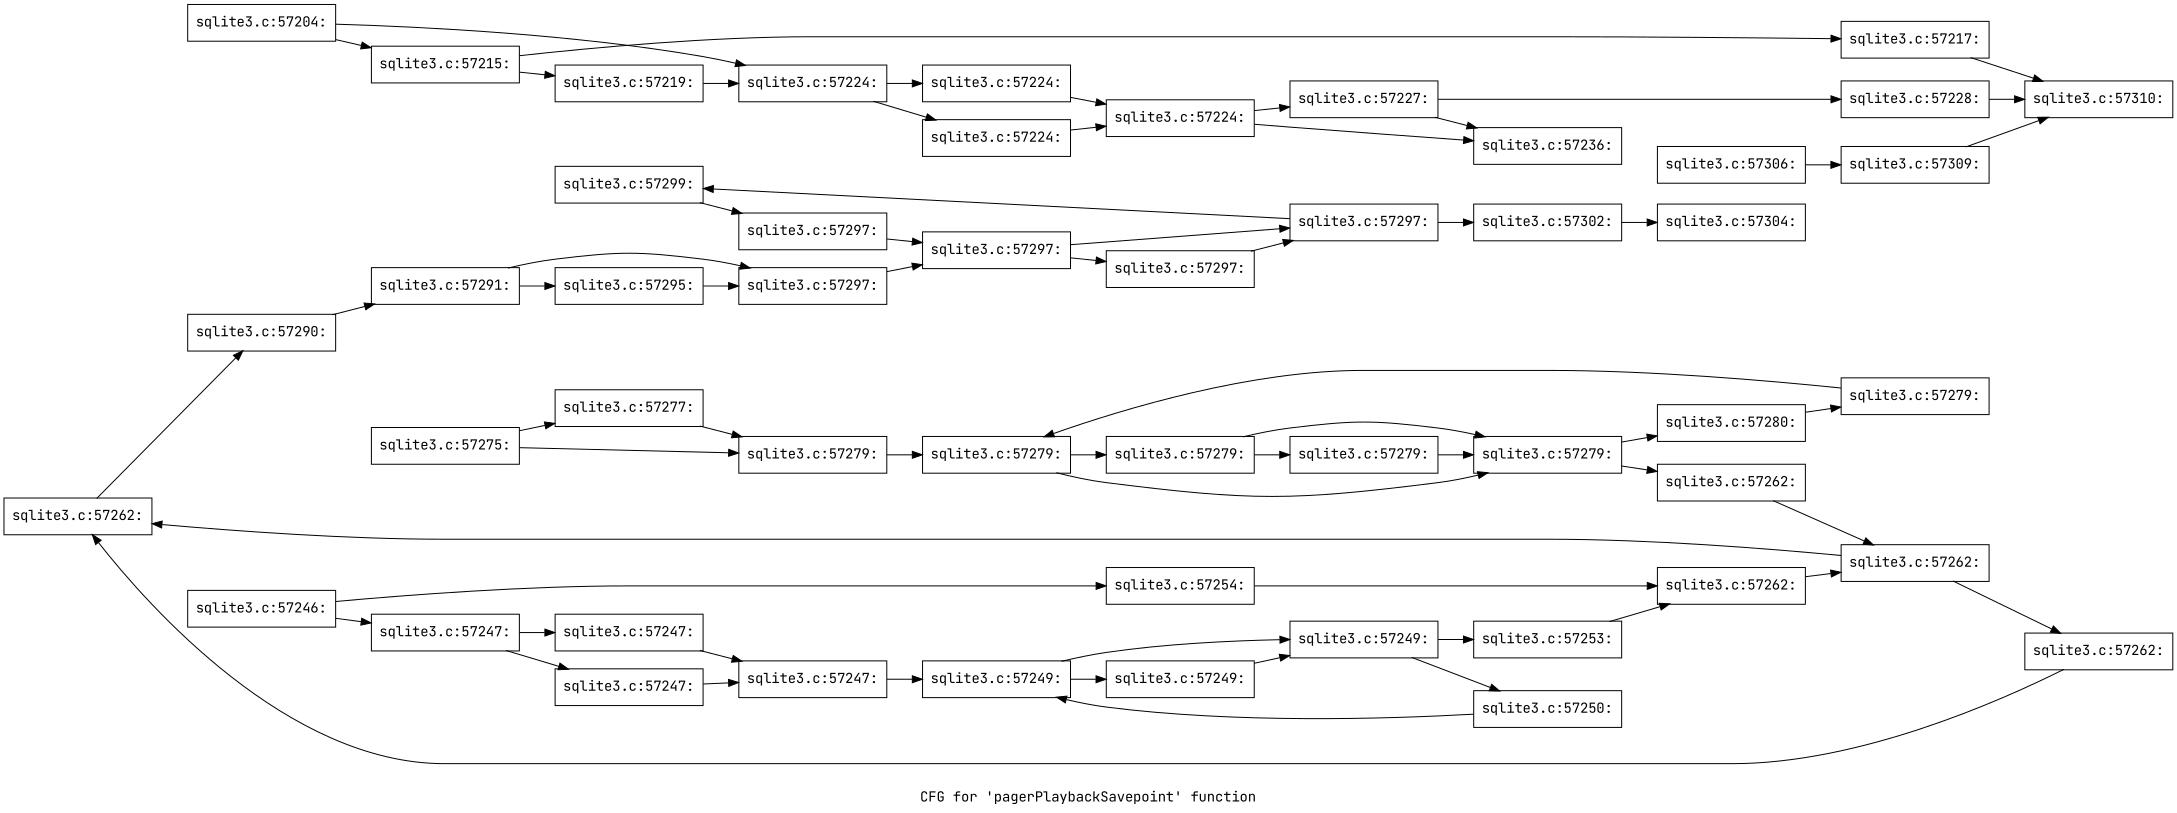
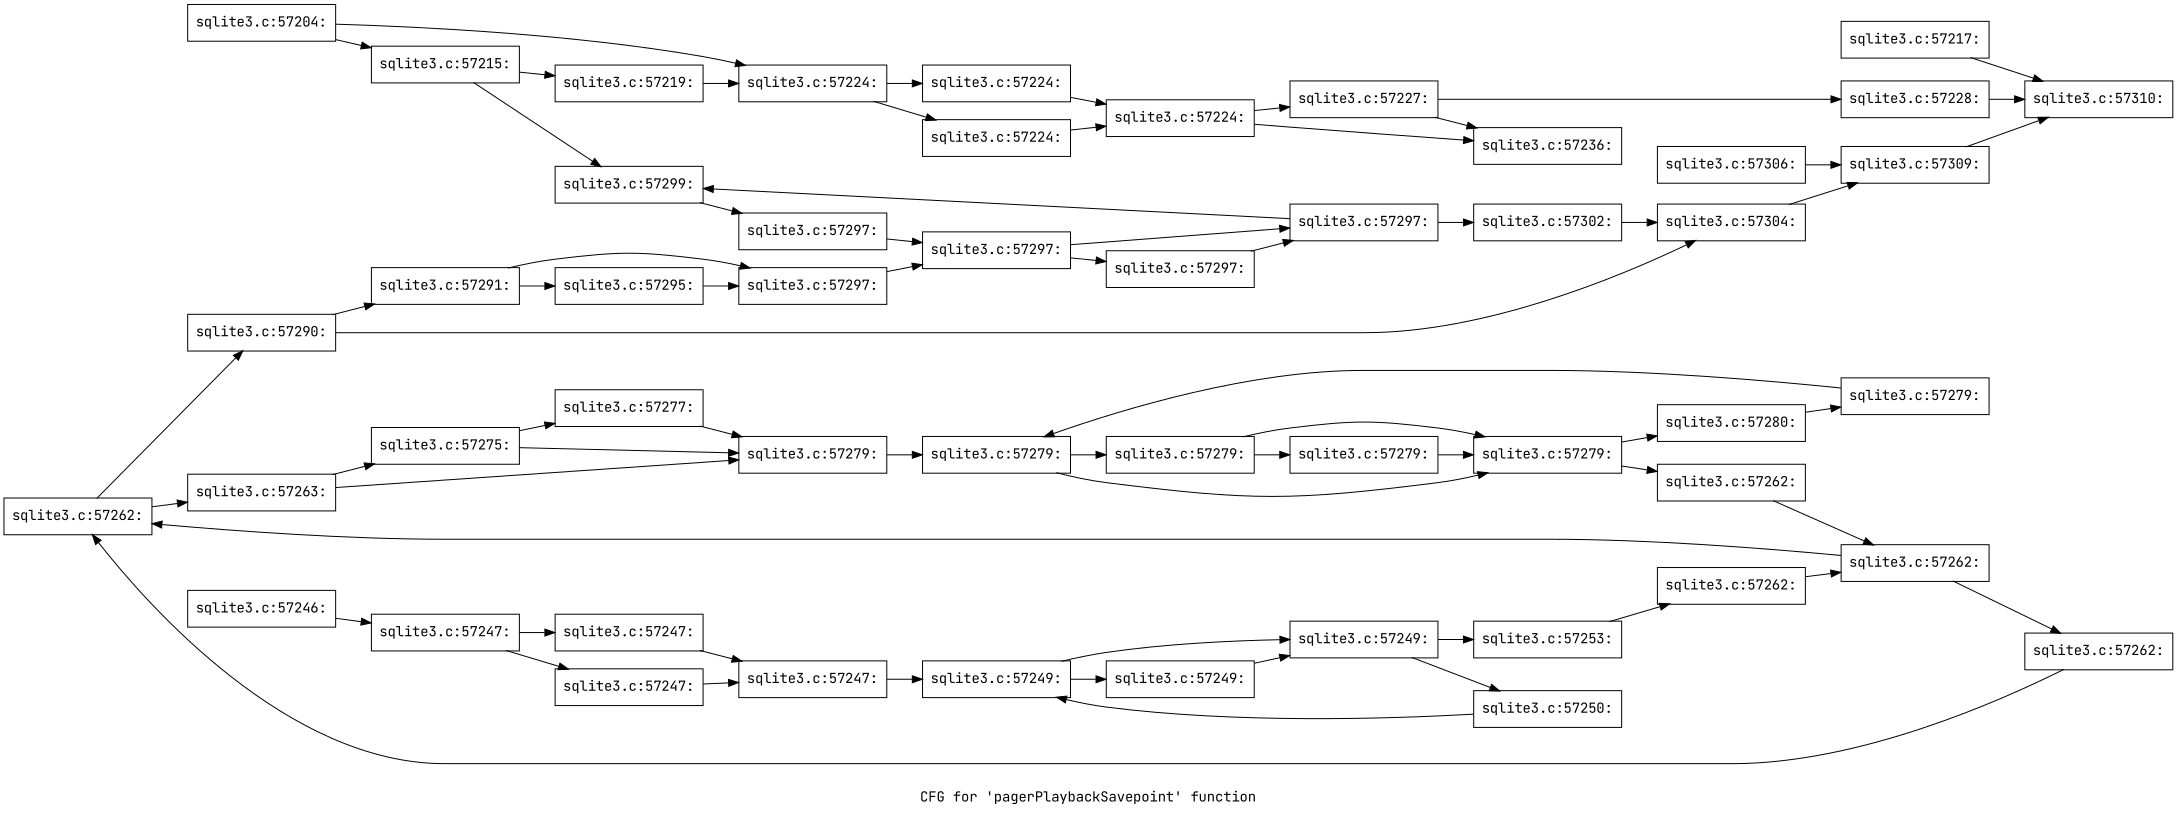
  digraph {
    fontname="JetBrains Mono"
    label="CFG for 'pagerPlaybackSavepoint' function"
    rankdir=LR
    node [fontname="JetBrains Mono" shape=record]
    edge [fontname="JetBrains Mono"]
    n1 [label="{sqlite3.c:57204:}"]
    n2 [label="{sqlite3.c:57215:}"]
    n3 [label="{sqlite3.c:57224:}"]
    n4 [label="{sqlite3.c:57219:}"]
    n5 [label="{sqlite3.c:57217:}"]
    n6 [label="{sqlite3.c:57224:}"]
    n7 [label="{sqlite3.c:57224:}"]
    n8 [label="{sqlite3.c:57310:}"]
    n9 [label="{sqlite3.c:57224:}"]
    n10 [label="{sqlite3.c:57236:}"]
    n11 [label="{sqlite3.c:57227:}"]
    n12 [label="{sqlite3.c:57228:}"]
    n13 [label="{sqlite3.c:57246:}"]
-   n14 [label="{sqlite3.c:57254:}"]
    n15 [label="{sqlite3.c:57247:}"]
    n16 [label="{sqlite3.c:57262:}"]
    n17 [label="{sqlite3.c:57247:}"]
    n18 [label="{sqlite3.c:57247:}"]
    n19 [label="{sqlite3.c:57262:}"]
    n20 [label="{sqlite3.c:57247:}"]
    n21 [label="{sqlite3.c:57249:}"]
    n22 [label="{sqlite3.c:57249:}"]
    n23 [label="{sqlite3.c:57249:}"]
    n24 [label="{sqlite3.c:57250:}"]
    n25 [label="{sqlite3.c:57253:}"]
    n26 [label="{sqlite3.c:57262:}"]
    n27 [label="{sqlite3.c:57262:}"]
+   n28 [label="{sqlite3.c:57263:}"]
    n29 [label="{sqlite3.c:57290:}"]
    n30 [label="{sqlite3.c:57275:}"]
    n31 [label="{sqlite3.c:57279:}"]
    n32 [label="{sqlite3.c:57291:}"]
    n33 [label="{sqlite3.c:57304:}"]
    n34 [label="{sqlite3.c:57277:}"]
    n35 [label="{sqlite3.c:57279:}"]
    n36 [label="{sqlite3.c:57295:}"]
    n37 [label="{sqlite3.c:57297:}"]
    n38 [label="{sqlite3.c:57309:}"]
    n39 [label="{sqlite3.c:57279:}"]
    n40 [label="{sqlite3.c:57279:}"]
    n41 [label="{sqlite3.c:57279:}"]
    n42 [label="{sqlite3.c:57280:}"]
    n43 [label="{sqlite3.c:57262:}"]
    n44 [label="{sqlite3.c:57279:}"]
    n45 [label="{sqlite3.c:57297:}"]
    n46 [label="{sqlite3.c:57306:}"]
    n47 [label="{sqlite3.c:57297:}"]
    n48 [label="{sqlite3.c:57297:}"]
    n49 [label="{sqlite3.c:57299:}"]
    n50 [label="{sqlite3.c:57302:}"]
    n51 [label="{sqlite3.c:57297:}"]
    n1 -> n2
    n1 -> n3
    n2 -> n4
-   n2 -> n5
+   n2 -> n49
    n3 -> n6
    n3 -> n7
    n4 -> n3
    n5 -> n8
    n6 -> n9
    n7 -> n9
    n9 -> n10
    n9 -> n11
    n11 -> n10
    n11 -> n12
    n12 -> n8
-   n13 -> n14
    n13 -> n15
-   n14 -> n16
    n15 -> n17
    n15 -> n18
    n16 -> n19
    n17 -> n20
    n18 -> n20
    n19 -> n26
    n19 -> n27
    n20 -> n21
    n21 -> n22
    n21 -> n23
    n22 -> n23
    n23 -> n24
    n23 -> n25
    n24 -> n21
    n25 -> n16
    n26 -> n27
+   n27 -> n28
    n27 -> n29
+   n28 -> n30
+   n28 -> n31
    n29 -> n32
+   n29 -> n33
    n30 -> n31
    n30 -> n34
    n31 -> n35
    n32 -> n36
    n32 -> n37
+   n33 -> n38
    n34 -> n31
    n35 -> n39
    n35 -> n40
    n36 -> n37
    n37 -> n45
    n38 -> n8
    n39 -> n40
    n39 -> n41
    n40 -> n42
    n40 -> n43
    n41 -> n40
    n42 -> n44
    n43 -> n19
    n44 -> n35
    n45 -> n47
    n45 -> n48
    n46 -> n38
    n47 -> n48
    n48 -> n49
    n48 -> n50
    n49 -> n51
    n50 -> n33
    n51 -> n45
  }
